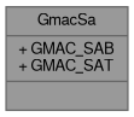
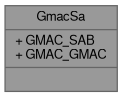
  digraph {
-   n1 [color=gray40 fillcolor=grey60 fontcolor=black fontname=FreeSans fontsize=10 height=0.2 label="{GmacSa\n|+ GMAC_SAB\l+ GMAC_SAT\l|}" shape=record style=filled width=0.4]
+   n1 [color=gray40 fillcolor=grey60 fontcolor=black fontname=FreeSans fontsize=10 height=0.2 label="{GmacSa\n|+ GMAC_SAB\l+ GMAC_GMAC\l|}" shape=record style=filled width=0.4]
  }
